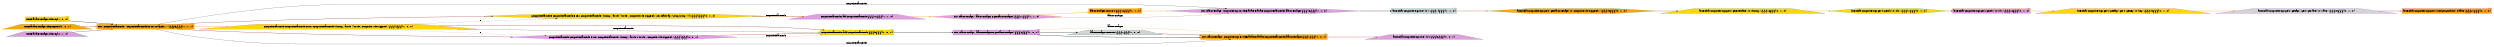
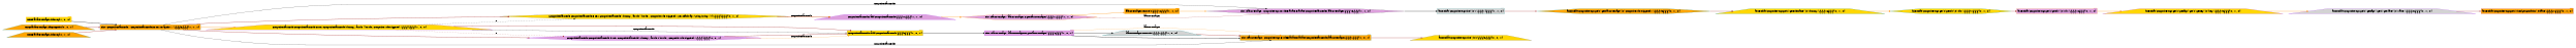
  digraph {
    rankdir=LR
    node [color=teal fillcolor=gold shape=trapezium style=filled]
    edge [arrowhead=dot color=brown style=bold]
    n1 [color=purple fillcolor=lightgrey label="assertThat(compositeMsgs.get(0).getTags().get(0).getValue(),is(\"value\"))@@@20@@@['0', '1', '0']"]
    n2 [color=purple fillcolor=orange label="assertThat(compositeMsgs.get(0).isOnlyAsCondition(),is(false))@@@21@@@['0', '1', '0']" shape=folder]
    n3 [color=gray40 fillcolor=orange label="List<CompositeAlarmRule> compositeAlarmRules = new ArrayList<>()@@@3@@@['1', '1', '1']" shape=folder]
    n4 [color=gray40 fillcolor=plum label="List<AlarmMessage> compositeMsgs = ruleEvaluate.evaluate(compositeAlarmRules,alarmMessages)@@@13@@@['1', '1', '0']" shape=hexagon]
    n5 [color=purple label="CompositeAlarmRule compositeAlarmRule = new CompositeAlarmRule(\"dummy\",\"a_rule || b_rule\",\"composite rule triggered!\")@@@4@@@['1', '0', '0']"]
    n6 [fillcolor=orange label="List<AlarmMessage> compositeMsgs = ruleEvaluate.evaluate(compositeAlarmRules,alarmMessages)@@@7@@@['1', '0', '1']" shape=folder]
    n7 [color=gray40 label="CompositeAlarmRule compositeAlarmRule = new CompositeAlarmRule(\"dummy\",\"a_rule || b_rule\",\"composite rule triggered!\",new HashMap<String,String>(){})@@@4@@@['0', '1', '0']" shape=hexagon]
    n8 [color=purple fillcolor=plum label="CompositeAlarmRule compositeAlarmRule = new CompositeAlarmRule(\"dummy\",\"a_rule + b_rule\",\"composite rule triggered!\")@@@4@@@['0', '0', '1']" shape=hexagon]
    n9 [fillcolor=lightgrey label="assertThat(compositeMsgs.size(),is(1))@@@14@@@['1', '1', '0']" shape=folder]
    n10 [color=gray40 label="compositeAlarmRules.add(compositeAlarmRule)@@@5@@@['1', '0', '1']" shape=folder]
-   n11 [color=gray40 fillcolor=plum label="assertThat(compositeMsgs.size(),is(0))@@@8@@@['0', '0', '1']"]
+   n11 [color=gray40 label="assertThat(compositeMsgs.size(),is(0))@@@8@@@['0', '0', '1']"]
    n12 [color=purple fillcolor=plum label="compositeAlarmRules.add(compositeAlarmRule)@@@10@@@['1', '1', '0']"]
    n13 [color=darkorange label="testEvaluateMessageWithOrOp['1', '0', '0']" shape=folder]
    n14 [fillcolor=orange label="testEvaluateMessageWithException['0', '0', '1']"]
    n15 [color=purple fillcolor=plum label="List<AlarmMessage> alarmMessages = getAlarmMessages()@@@6@@@['1', '0', '1']" shape=folder]
    n16 [fillcolor=lightgrey label="alarmMessages.remove(0)@@@7@@@['1', '0', '0']"]
    n17 [color=darkorange fillcolor=plum label="List<AlarmMessage> alarmMessages = getAlarmMessages()@@@11@@@['1', '1', '0']" shape=hexagon]
    n18 [fillcolor=orange label="assertThat(compositeMsgs.get(0).getAlarmMessage(),is(\"composite rule triggered!\"))@@@15@@@['0', '1', '0']" shape=hexagon]
    n19 [label="assertThat(compositeMsgs.get(0).getId0(),is(\"id0\"))@@@17@@@['0', '1', '0']" shape=hexagon]
    n20 [color=darkorange fillcolor=plum label="assertThat(compositeMsgs.get(0).getId1(),is(\"id1\"))@@@18@@@['0', '1', '0']" shape=folder]
    n21 [color=purple label="assertThat(compositeMsgs.get(0).getTags().get(0).getKey(),is(\"key\"))@@@19@@@['0', '1', '0']"]
    n22 [color=darkorange fillcolor=orange label="alarmMessages.remove(0)@@@12@@@['1', '1', '0']" shape=folder]
    n23 [label="assertThat(compositeMsgs.get(0).getRuleName(),is(\"dummy\"))@@@16@@@['0', '1', '0']"]
-   n24 [fillcolor=plum label="testEvaluateMessageWithOrOp['0', '1', '0']"]
+   n24 [fillcolor=orange label="testEvaluateMessageWithOrOp['0', '1', '0']"]
    n1 -> n2 [arrowhead=onormal]
    n3 -> n4 [color=black label=compositeAlarmRules style=solid]
    n3 -> n5 [arrowhead=onormal color=darkorange]
    n3 -> n6 [color=black label=compositeAlarmRules style=solid]
    n3 -> n7
    n3 -> n8 [arrowhead=onormal]
    n4 -> n9 [color=black]
    n5 -> n7 [color=black label=0 style=dashed]
    n5 -> n8 [label=0 style=dashed]
    n5 -> n10
    n5 -> n10 [arrowhead=onormal color=black label=compositeAlarmRule style=solid]
    n6 -> n11 [arrowhead=onormal]
    n7 -> n12
    n7 -> n12 [color=darkorange label=compositeAlarmRule style=solid]
    n8 -> n10 [arrowhead=onormal]
    n8 -> n10 [color=darkorange label=compositeAlarmRule style=solid]
    n9 -> n18 [arrowhead=onormal]
    n10 -> n15 [color=black]
    n12 -> n17 [color=darkorange]
    n13 -> n3 [color=black]
    n14 -> n3 [arrowhead=onormal]
    n15 -> n6 [arrowhead=onormal color=black]
    n15 -> n6 [color=darkorange label=alarmMessages style=solid]
    n15 -> n16 [color=black]
    n16 -> n6
    n17 -> n4 [arrowhead=onormal label=alarmMessages style=solid]
    n17 -> n22 [arrowhead=onormal color=darkorange]
    n18 -> n23
    n19 -> n20
    n20 -> n21 [color=darkorange]
    n21 -> n1 [color=darkorange]
    n22 -> n4 [arrowhead=onormal color=darkorange]
    n23 -> n19 [color=darkorange]
    n24 -> n3 [arrowhead=onormal]
  }
